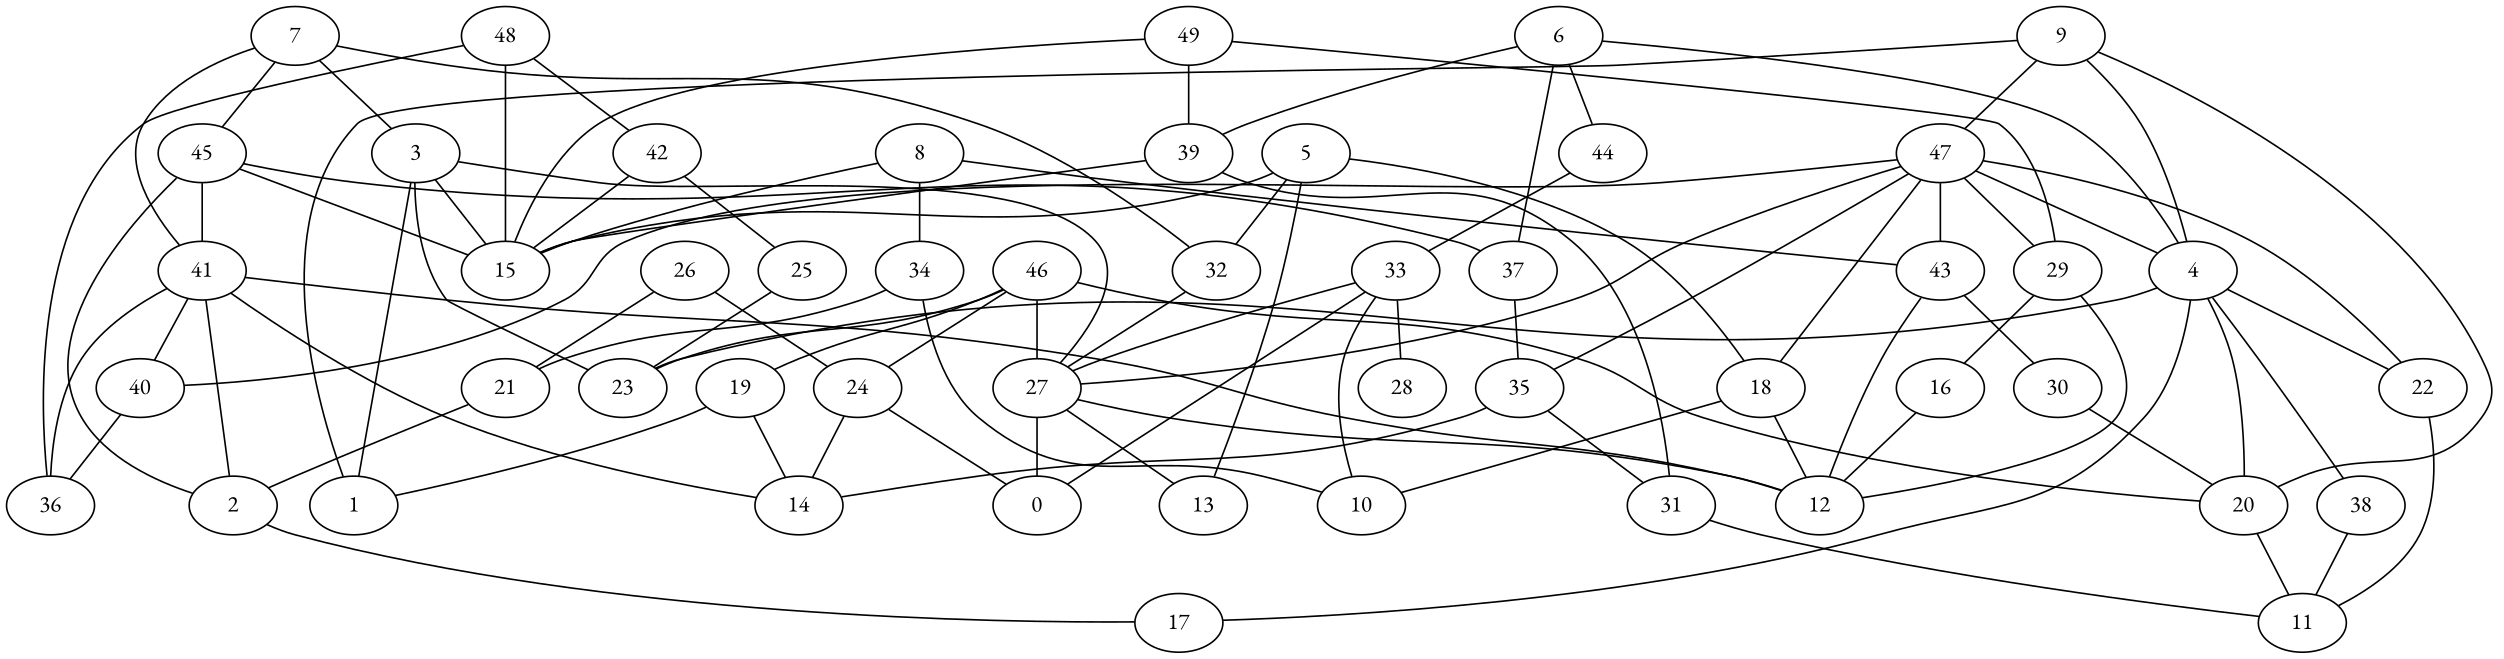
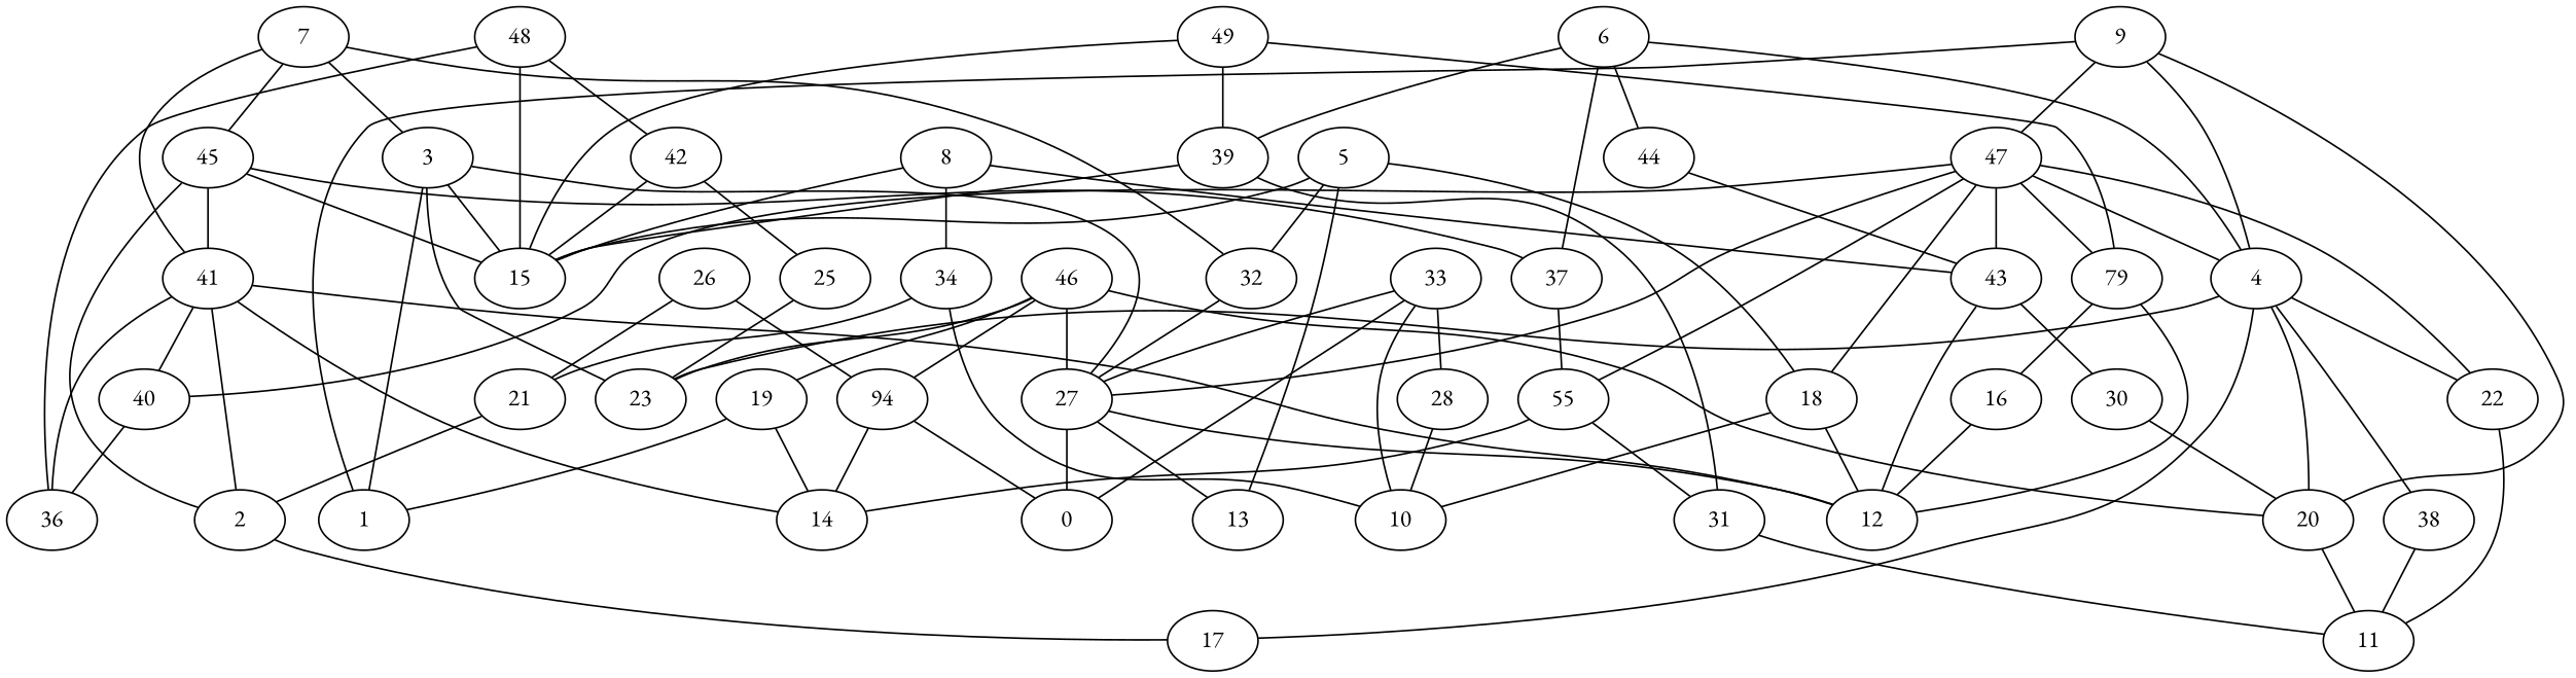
  digraph {
    fontname="EB Garamond"
    node [fontname="EB Garamond"]
    edge [color=black dir=none fontname="EB Garamond"]
    25
    23
    2
    17
    21
    41
    36
    12
    40
    14
    28
    10
    9
    20
    4
    47
    1
    11
    38
    22
    18
    43
-   29
+   29 [label=79]
    27
-   35
+   35 [label=55]
    34
    5
    32
    13
    15
    8
    30
    42
    49
    39
    31
    16
    3
    0
    45
    37
    6
    44
    33
    19
    46
-   24
+   24 [label=94]
    48
    7
    26
    subgraph sub_1 {
      25
      23
      2
      17
      21
      41
      36
      12
      40
      14
      28
      10
      9
      20
      4
      47
      1
      11
      38
      22
      18
      43
      29
      27
      35
      34
      5
      32
      13
      15
      8
      30
      42
      49
      39
      31
      16
      3
      0
      45
      37
      6
      44
      33
      19
      46
      24
      48
      7
      26
    }
    25 -> 23
    2 -> 17
    21 -> 2
    41 -> 2
    41 -> 36
    41 -> 12
    41 -> 40
    41 -> 14
    40 -> 36
+   28 -> 10
    9 -> 20
    9 -> 4
    9 -> 47
    9 -> 1
    20 -> 11
    4 -> 23
    4 -> 17
    4 -> 20
    4 -> 38
    4 -> 22
    47 -> 40
    47 -> 4
    47 -> 22
    47 -> 18
    47 -> 43
    47 -> 29
    47 -> 27
    47 -> 35
    38 -> 11
    22 -> 11
    18 -> 12
    18 -> 10
    43 -> 12
    43 -> 30
    29 -> 12
    29 -> 16
    27 -> 12
    27 -> 13
    27 -> 0
    35 -> 14
    35 -> 31
    34 -> 21
    34 -> 10
    5 -> 18
    5 -> 32
    5 -> 13
    5 -> 15
    32 -> 27
    8 -> 43
    8 -> 34
    8 -> 15
    30 -> 20
    42 -> 25
    42 -> 15
    49 -> 29
    49 -> 15
    49 -> 39
    39 -> 15
    39 -> 31
    31 -> 11
    16 -> 12
    3 -> 23
    3 -> 1
    3 -> 27
    3 -> 15
    45 -> 2
    45 -> 41
    45 -> 15
    45 -> 37
    37 -> 35
    6 -> 4
    6 -> 39
    6 -> 37
    6 -> 44
-   44 -> 33
+   44 -> 43
    33 -> 28
    33 -> 10
    33 -> 27
    33 -> 0
    19 -> 14
    19 -> 1
    46 -> 23
    46 -> 20
    46 -> 27
    46 -> 19
    46 -> 24
    24 -> 14
    24 -> 0
    48 -> 36
    48 -> 15
    48 -> 42
    7 -> 41
    7 -> 32
    7 -> 3
    7 -> 45
    26 -> 21
    26 -> 24
  }
